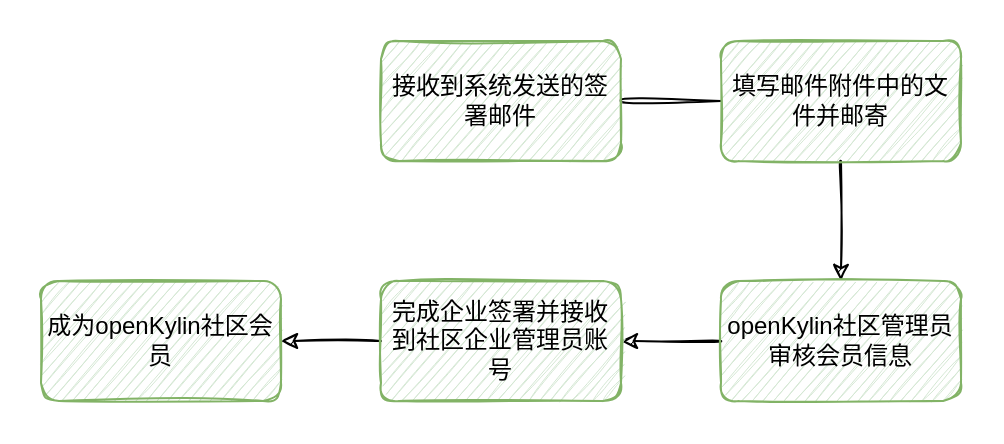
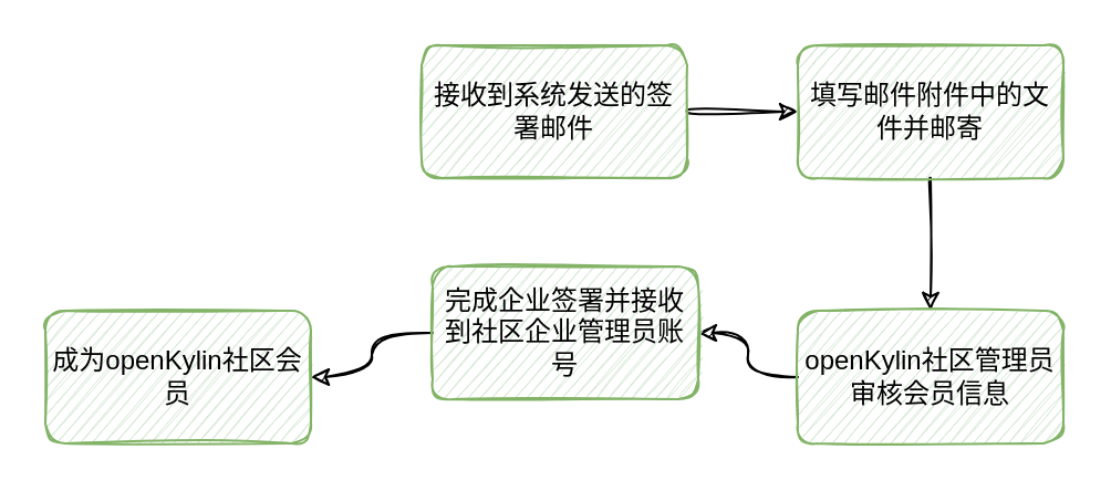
  <mxCell id="0" />
  <mxCell id="1" parent="0" />
- <mxCell id="2" style="edgeStyle=orthogonalEdgeStyle;rounded=1;orthogonalLoop=1;jettySize=auto;html=1;exitX=1;exitY=0.5;exitDx=0;exitDy=0;entryX=0;entryY=0.5;entryDx=0;entryDy=0;sketch=1;curved=1;endArrow=none;" parent="1" source="3" target="5" edge="1"><mxGeometry relative="1" as="geometry" /></mxCell>
+ <mxCell id="2" style="edgeStyle=orthogonalEdgeStyle;rounded=1;orthogonalLoop=1;jettySize=auto;html=1;exitX=1;exitY=0.5;exitDx=0;exitDy=0;entryX=0;entryY=0.5;entryDx=0;entryDy=0;sketch=1;curved=1;" parent="1" source="3" target="5" edge="1"><mxGeometry relative="1" as="geometry" /></mxCell>
  <mxCell id="3" value="接收到系统发送的签署邮件" style="rounded=1;whiteSpace=wrap;html=1;sketch=1;fillColor=#D5E8D4;strokeColor=#82B366;" parent="1" vertex="1"><mxGeometry x="190" y="20" width="120" height="60" as="geometry" /></mxCell>
  <mxCell id="4" style="edgeStyle=orthogonalEdgeStyle;rounded=1;orthogonalLoop=1;jettySize=auto;html=1;exitX=0.5;exitY=1;exitDx=0;exitDy=0;entryX=0.5;entryY=0;entryDx=0;entryDy=0;sketch=1;curved=1;" parent="1" source="5" target="7" edge="1"><mxGeometry relative="1" as="geometry" /></mxCell>
  <mxCell id="5" value="填写邮件附件中的文件并邮寄" style="rounded=1;whiteSpace=wrap;html=1;sketch=1;fillColor=#D5E8D4;strokeColor=#82B366;" parent="1" vertex="1"><mxGeometry x="360" y="20" width="120" height="60" as="geometry" /></mxCell>
  <mxCell id="6" style="edgeStyle=orthogonalEdgeStyle;rounded=1;orthogonalLoop=1;jettySize=auto;html=1;exitX=0;exitY=0.5;exitDx=0;exitDy=0;entryX=1;entryY=0.5;entryDx=0;entryDy=0;sketch=1;curved=1;" parent="1" source="7" target="9" edge="1"><mxGeometry relative="1" as="geometry" /></mxCell>
  <mxCell id="7" value="openKylin社区管理员审核会员信息" style="rounded=1;whiteSpace=wrap;html=1;sketch=1;fillColor=#D5E8D4;strokeColor=#82B366;" parent="1" vertex="1"><mxGeometry x="360" y="140" width="120" height="60" as="geometry" /></mxCell>
  <mxCell id="8" style="edgeStyle=orthogonalEdgeStyle;rounded=1;orthogonalLoop=1;jettySize=auto;html=1;exitX=0;exitY=0.5;exitDx=0;exitDy=0;entryX=1;entryY=0.5;entryDx=0;entryDy=0;sketch=1;curved=1;" parent="1" source="9" target="10" edge="1"><mxGeometry relative="1" as="geometry" /></mxCell>
- <mxCell id="9" value="完成企业签署并接收到社区企业管理员账号" style="rounded=1;whiteSpace=wrap;html=1;sketch=1;fillColor=#D5E8D4;strokeColor=#82B366;" parent="1" vertex="1"><mxGeometry x="190" y="140" width="120" height="60" as="geometry" /></mxCell>
+ <mxCell id="9" value="完成企业签署并接收到社区企业管理员账号" style="rounded=1;whiteSpace=wrap;html=1;sketch=1;fillColor=#D5E8D4;strokeColor=#82B366;" parent="1" vertex="1"><mxGeometry x="195" y="120" width="120" height="60" as="geometry" /></mxCell>
  <mxCell id="10" value="成为openKylin社区会员" style="rounded=1;whiteSpace=wrap;html=1;sketch=1;fillColor=#D5E8D4;strokeColor=#82B366;" parent="1" vertex="1"><mxGeometry x="20" y="140" width="120" height="60" as="geometry" /></mxCell>
